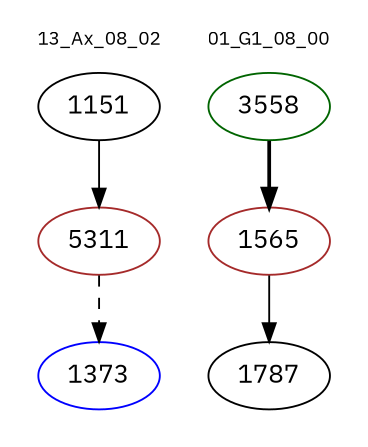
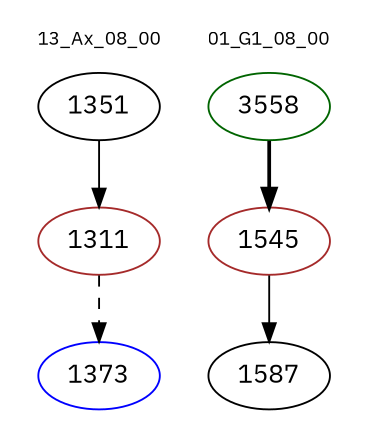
  digraph {
    fontname="IBM Plex Sans"
    node [color=black fontname="IBM Plex Sans"]
    edge [color=black fontname="IBM Plex Sans" style=solid]
-   n1 [label=1151]
-   n2 [color=brown label=5311]
+   n1 [label=1351]
+   n2 [color=brown label=1311]
    n3 [color=blue label=1373]
    n4 [color=darkgreen label=3558]
-   n5 [color=brown label=1565]
-   n6 [label=1787]
+   n5 [color=brown label=1545]
+   n6 [label=1587]
    subgraph cluster_1 {
      color=white
      fontsize=10
-     label="13_Ax_08_02"
+     label="13_Ax_08_00"
      n1
      n2
      n3
    }
    subgraph cluster_2 {
      color=white
      fontsize=10
      label="01_G1_08_00"
      n4
      n5
      n6
    }
    n1 -> n2
    n2 -> n3 [style=dashed]
    n4 -> n5 [style=bold]
    n5 -> n6
  }
